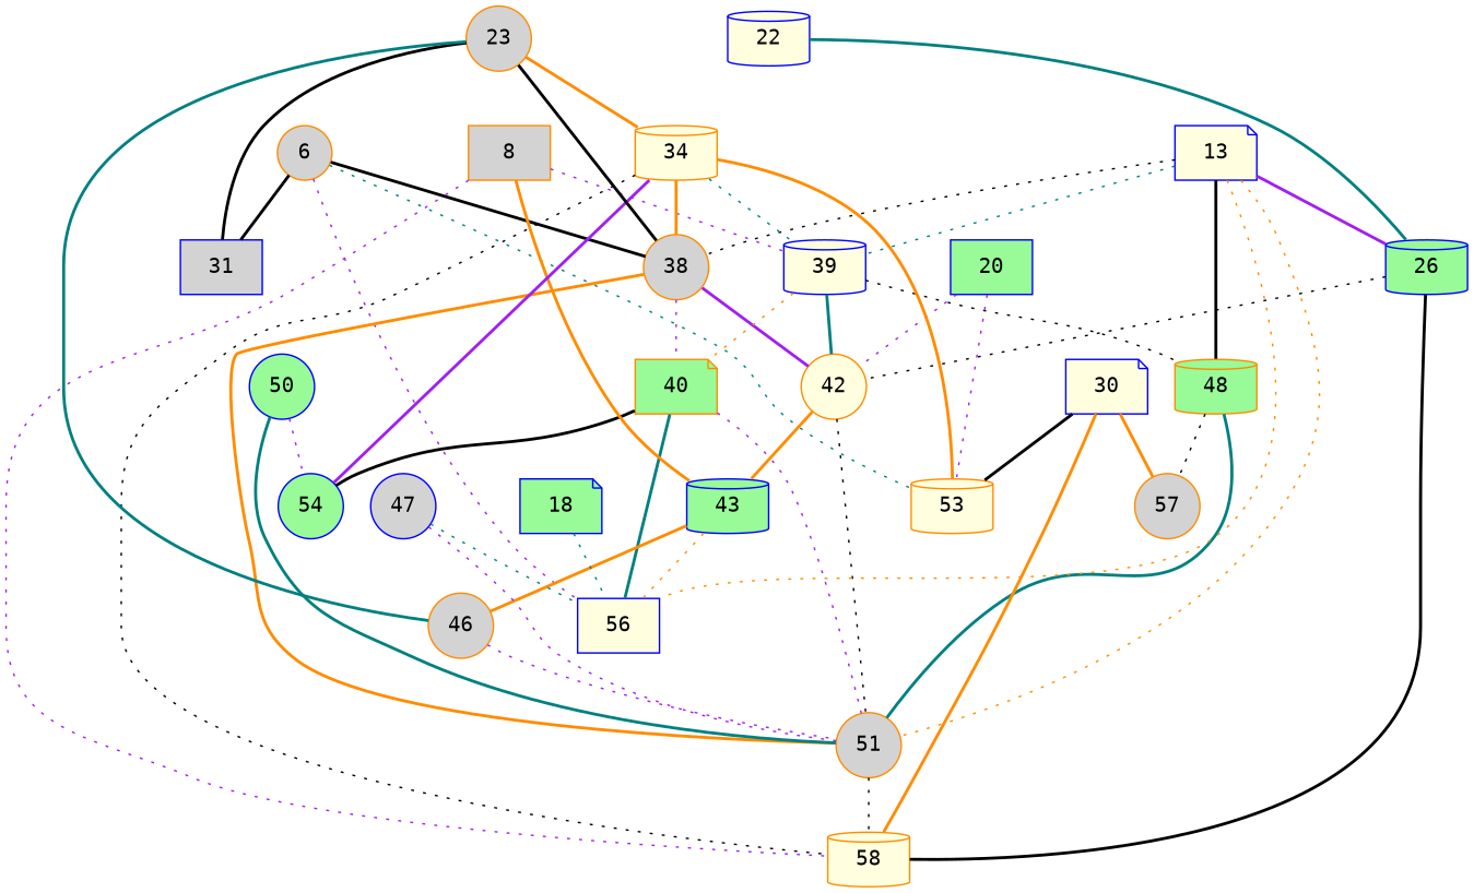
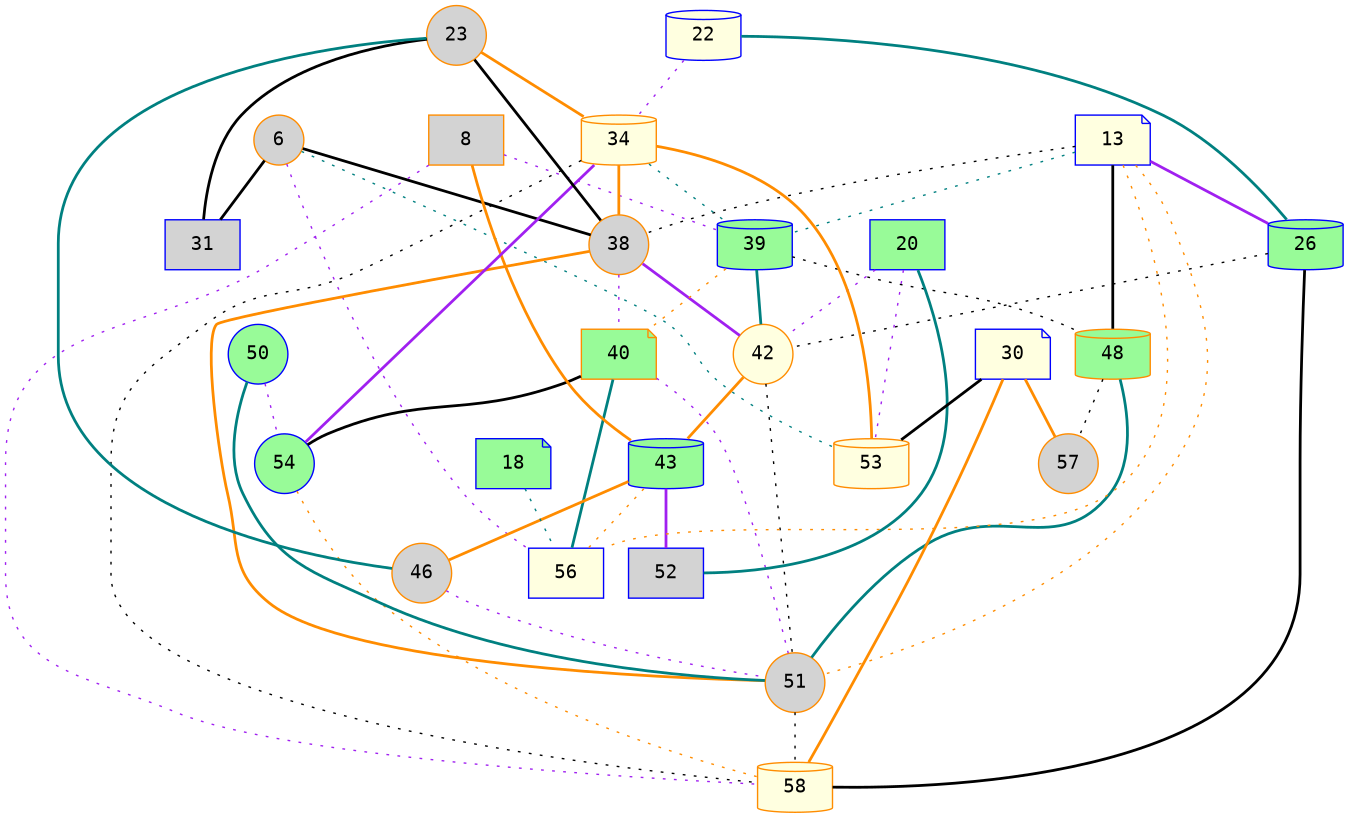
  graph {
    fontname="DejaVu Sans Mono"
    node [color=blue fillcolor=lightgrey fontname="DejaVu Sans Mono" shape=circle style=filled]
    edge [color=black fontname="DejaVu Sans Mono" style=bold]
    6 [color=darkorange super="+2"]
    31 [shape=box]
    38 [color=darkorange]
    53 [color=darkorange fillcolor=lightyellow shape=cylinder]
    56 [fillcolor=lightyellow shape=box super="+55"]
    42 [color=darkorange fillcolor=lightyellow]
    51 [color=darkorange super="+25+41+44"]
    40 [color=darkorange fillcolor=palegreen shape=note super="+21"]
    43 [fillcolor=palegreen shape=cylinder super="+14+27"]
    8 [color=darkorange shape=box super="+5"]
-   39 [fillcolor=lightyellow shape=cylinder super="+15+37"]
+   39 [fillcolor=palegreen shape=cylinder super="+15+37"]
    58 [color=darkorange fillcolor=lightyellow shape=cylinder super="+49+9"]
    48 [color=darkorange fillcolor=palegreen shape=cylinder super="+11+45"]
+   52 [shape=box]
    46 [color=darkorange]
    13 [fillcolor=lightyellow shape=note super="+4"]
    26 [fillcolor=palegreen shape=cylinder super="+7"]
    57 [color=darkorange]
    18 [fillcolor=palegreen shape=note]
    20 [fillcolor=palegreen shape=box super="+19"]
    22 [fillcolor=lightyellow shape=cylinder]
    34 [color=darkorange fillcolor=lightyellow shape=cylinder super="+32+33"]
    54 [fillcolor=palegreen super="+17"]
    23 [color=darkorange]
    30 [fillcolor=lightyellow shape=note super="+10"]
-   47
    50 [fillcolor=palegreen]
    6 -- 31
    6 -- 38
    6 -- 53 [color=teal style=dotted]
    6 -- 56 [color=purple style=dotted weight=2]
    38 -- 42 [color=purple]
    38 -- 51 [color=darkorange]
    38 -- 40 [color=purple style=dotted]
    42 -- 51 [style=dotted weight=3]
    42 -- 43 [color=darkorange]
    51 -- 58 [style=dotted weight=2]
    40 -- 56 [color=teal]
    40 -- 51 [color=purple style=dotted]
    40 -- 54
    43 -- 56 [color=darkorange style=dotted]
+   43 -- 52 [color=purple]
    43 -- 46 [color=darkorange]
    8 -- 43 [color=darkorange]
    8 -- 39 [color=purple style=dotted weight=2]
    8 -- 58 [color=purple style=dotted]
    39 -- 42 [color=teal weight=2]
    39 -- 40 [color=darkorange style=dotted]
    39 -- 48 [style=dotted weight=3]
    48 -- 51 [color=teal weight=3]
    48 -- 57 [style=dotted]
    46 -- 51 [color=purple style=dotted weight=3]
    13 -- 38 [style=dotted weight=2]
    13 -- 56 [color=darkorange style=dotted]
    13 -- 51 [color=darkorange style=dotted]
    13 -- 39 [color=teal style=dotted weight=2]
    13 -- 48
    13 -- 26 [color=purple weight=2]
    26 -- 42 [style=dotted]
    26 -- 58 [weight=2]
    18 -- 56 [color=teal style=dotted weight=2]
    20 -- 53 [color=purple style=dotted]
    20 -- 42 [color=purple style=dotted weight=2]
+   20 -- 52 [color=teal]
    22 -- 26 [color=teal]
+   22 -- 34 [color=purple style=dotted]
    34 -- 38 [color=darkorange]
    34 -- 53 [color=darkorange]
    34 -- 39 [color=teal style=dotted]
    34 -- 58 [style=dotted weight=2]
    34 -- 54 [color=purple weight=2]
+   54 -- 58 [color=darkorange style=dotted]
    23 -- 31
    23 -- 38
    23 -- 46 [color=teal]
    23 -- 34 [color=darkorange]
    30 -- 53
    30 -- 58 [color=darkorange weight=3]
    30 -- 57 [color=darkorange]
-   47 -- 56 [color=teal style=dotted]
-   47 -- 51 [color=purple style=dotted]
    50 -- 51 [color=teal]
    50 -- 54 [color=purple style=dotted]
  }
